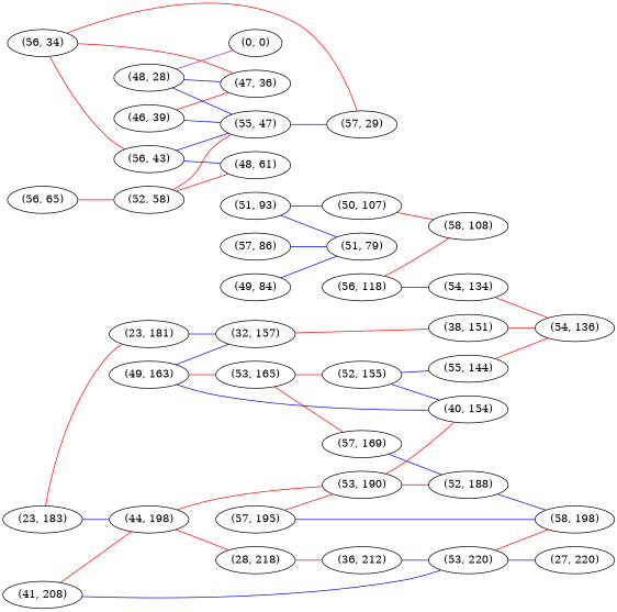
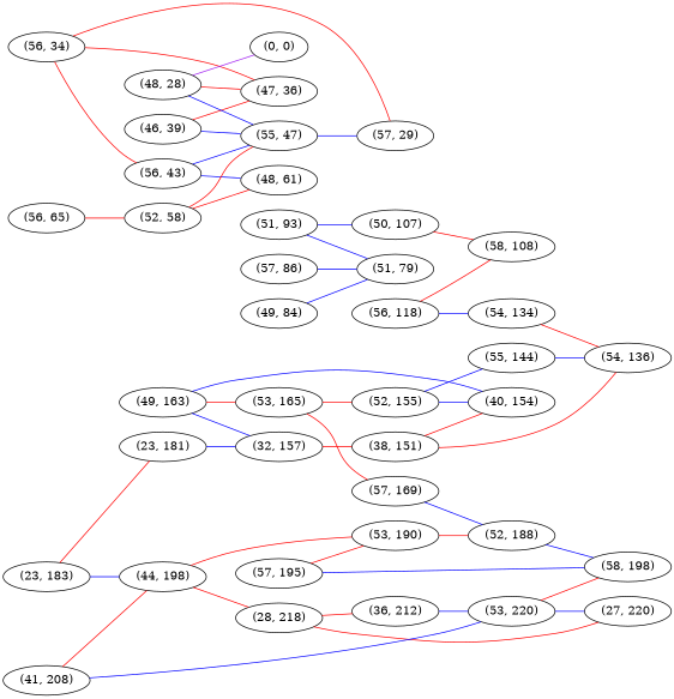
  graph {
    rankdir=LR
    edge [color=red weight=1]
    "(51, 93)"
    "(50, 107)"
    "(51, 79)"
    "(57, 86)"
    "(49, 84)"
    n6 [label="(53, 165)"]
    "(49, 163)"
    "(32, 157)"
    "(40, 154)"
    "(57, 169)"
    "(52, 155)"
    "(38, 151)"
    "(58, 108)"
    "(23, 183)"
    "(44, 198)"
    "(23, 181)"
    "(53, 190)"
    "(28, 218)"
    "(56, 34)"
    "(56, 43)"
    "(57, 29)"
    "(47, 36)"
    "(55, 47)"
    "(48, 61)"
    "(56, 65)"
    "(52, 58)"
    "(56, 118)"
    "(54, 134)"
    "(54, 136)"
    "(52, 188)"
    "(55, 144)"
    "(46, 39)"
    "(48, 28)"
    "(0, 0)"
    "(41, 208)"
    "(53, 220)"
    "(58, 198)"
    "(27, 220)"
    "(57, 195)"
    "(36, 212)"
    "(51, 93)" -- "(50, 107)" [color=blue weight=3]
    "(51, 93)" -- "(51, 79)" [color=blue weight=3]
    "(50, 107)" -- "(58, 108)"
    "(57, 86)" -- "(51, 79)" [color=blue weight=3]
    "(49, 84)" -- "(51, 79)" [color=blue weight=3]
    n6 -- "(57, 169)"
    n6 -- "(52, 155)"
    "(49, 163)" -- n6
    "(49, 163)" -- "(32, 157)" [color=blue weight=3]
    "(49, 163)" -- "(40, 154)" [color=blue weight=3]
    "(32, 157)" -- "(38, 151)"
    "(57, 169)" -- "(52, 188)" [color=blue weight=3]
    "(52, 155)" -- "(40, 154)" [color=blue weight=3]
    "(52, 155)" -- "(55, 144)" [color=blue weight=3]
-   "(53, 190)" -- "(40, 154)"
+   "(38, 151)" -- "(40, 154)"
    "(38, 151)" -- "(54, 136)"
    "(23, 183)" -- "(44, 198)" [color=blue weight=3]
    "(23, 183)" -- "(23, 181)"
    "(44, 198)" -- "(53, 190)"
    "(44, 198)" -- "(28, 218)"
    "(23, 181)" -- "(32, 157)" [color=blue weight=3]
    "(53, 190)" -- "(52, 188)"
+   "(28, 218)" -- "(27, 220)"
    "(28, 218)" -- "(36, 212)"
    "(56, 34)" -- "(56, 43)"
    "(56, 34)" -- "(57, 29)"
    "(56, 34)" -- "(47, 36)"
    "(56, 43)" -- "(55, 47)" [color=blue weight=3]
    "(56, 43)" -- "(48, 61)" [color=blue weight=3]
    "(55, 47)" -- "(57, 29)" [color=blue weight=3]
    "(56, 65)" -- "(52, 58)"
    "(52, 58)" -- "(55, 47)"
    "(52, 58)" -- "(48, 61)"
    "(56, 118)" -- "(58, 108)"
    "(56, 118)" -- "(54, 134)" [color=blue weight=3]
    "(54, 134)" -- "(54, 136)"
    "(52, 188)" -- "(58, 198)" [color=blue weight=3]
-   "(55, 144)" -- "(54, 136)"
+   "(55, 144)" -- "(54, 136)" [color=blue]
    "(46, 39)" -- "(47, 36)"
    "(46, 39)" -- "(55, 47)" [color=blue weight=3]
-   "(48, 28)" -- "(47, 36)" [color=blue]
+   "(48, 28)" -- "(47, 36)"
    "(48, 28)" -- "(55, 47)" [color=blue weight=3]
    "(48, 28)" -- "(0, 0)" [color=purple weight=4]
    "(41, 208)" -- "(44, 198)"
    "(41, 208)" -- "(53, 220)" [color=blue weight=3]
    "(53, 220)" -- "(58, 198)"
    "(53, 220)" -- "(27, 220)" [color=blue weight=3]
    "(57, 195)" -- "(53, 190)"
    "(57, 195)" -- "(58, 198)" [color=blue weight=3]
    "(36, 212)" -- "(53, 220)" [color=blue weight=3]
  }
